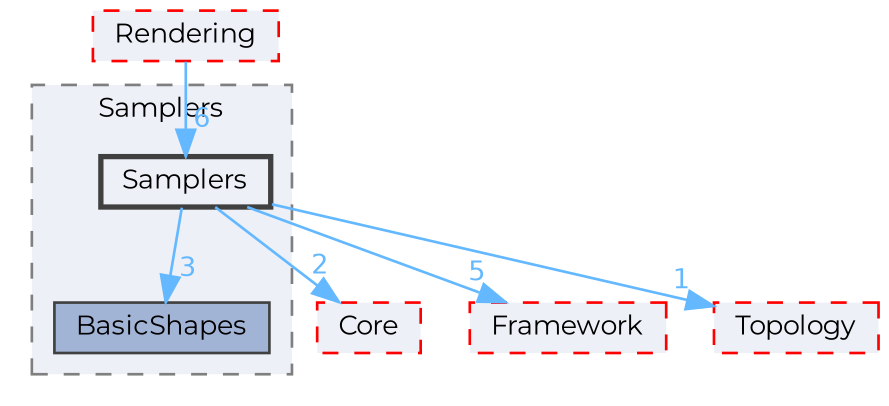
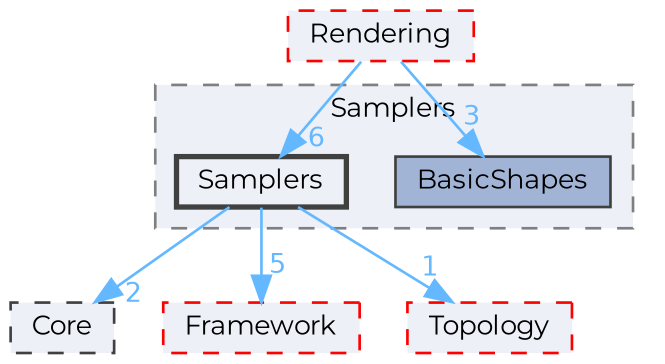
  digraph {
    compound=true
    fontname=Montserrat
    node [color=red fillcolor="#edf0f7" fontname=Montserrat fontsize=10 shape=box style="filled,dashed"]
    edge [color=steelblue1 fontcolor=steelblue1 fontname=Montserrat fontsize=10 labeldistance=1.5 labelfontname=Helvetica labelfontsize=10]
    n1 [color=grey25 fillcolor="#a2b4d6" height=0.2 label=BasicShapes style=filled width=0.4]
    n2 [color=grey25 height=0.2 label=Samplers style="filled,bold" width=0.4]
-   n3 [height=0.2 label=Core width=0.4]
+   n3 [color=grey25 height=0.2 label=Core width=0.4]
    n4 [height=0.2 label=Framework width=0.4]
    n5 [height=0.2 label=Topology width=0.4]
    n6 [height=0.2 label=Rendering width=0.4]
    subgraph cluster_1 {
      bgcolor="#edf0f7"
      fontsize=10
      label=Samplers
      pencolor=grey50
      style="filled,dashed"
      n1
      n2
    }
-   n2 -> n1 [headlabel=3]
+   n6 -> n1 [headlabel=3]
    n2 -> n3 [headlabel=2]
    n2 -> n4 [headlabel=5]
    n2 -> n5 [headlabel=1]
    n6 -> n2 [headlabel=6]
  }
